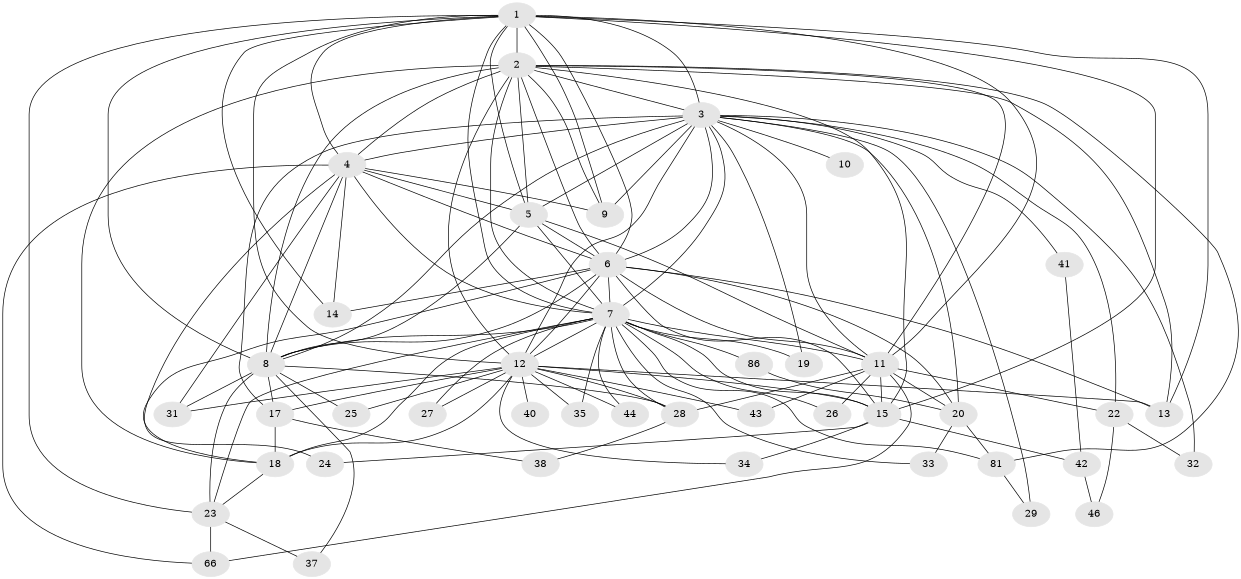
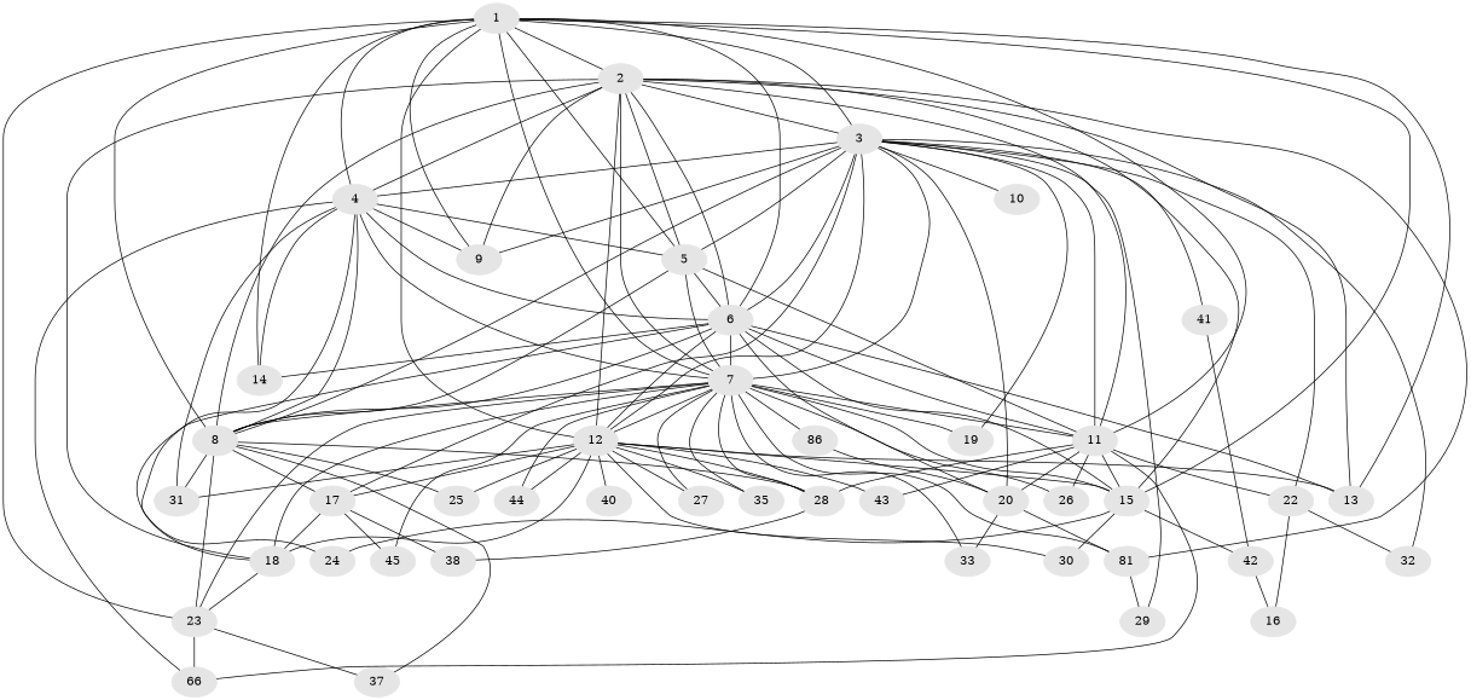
  graph {
    node [color=gray90 style=filled]
    edge [weight=1.0]
    1
    2
    3
    4
    5
    6
    7
    8
    9
    11
    12
    13
    14
    15
    23
    18
    n17 [label=81]
    10
    17
    19
    20
    22
    29
    32
    41
    24
    31
    n28 [label=66]
    n29 [label=86]
    26
    27
    28
    33
    35
    44
+   45
    25
    37
    43
-   34
+   34 [label=30]
    40
    42
    38
-   46
+   46 [label=16]
    1 -- 2 [weight=3.0]
    1 -- 3 [weight=2.0]
    1 -- 4
    1 -- 5
    1 -- 6
    1 -- 7
    1 -- 8 [weight=2.0]
    1 -- 9
    1 -- 11 [weight=4.0]
    1 -- 12 [weight=3.0]
    1 -- 13
    1 -- 14
    1 -- 15
    1 -- 23 [weight=3.0]
    2 -- 3 [weight=4.0]
    2 -- 4 [weight=2.0]
    2 -- 5 [weight=3.0]
    2 -- 6 [weight=3.0]
    2 -- 7 [weight=2.0]
    2 -- 8 [weight=3.0]
    2 -- 9 [weight=3.0]
    2 -- 11 [weight=2.0]
    2 -- 12 [weight=3.0]
    2 -- 13
    2 -- 15
    2 -- 18
    2 -- n17
    3 -- 4 [weight=3.0]
    3 -- 5 [weight=2.0]
    3 -- 6 [weight=2.0]
    3 -- 7 [weight=3.0]
    3 -- 8 [weight=2.0]
    3 -- 9
    3 -- 11 [weight=2.0]
    3 -- 12 [weight=2.0]
    3 -- 10
    3 -- 17 [weight=2.0]
    3 -- 19
    3 -- 20
    3 -- 22
    3 -- 29
    3 -- 32
    3 -- 41
    4 -- 5
    4 -- 6
    4 -- 7
    4 -- 8
    4 -- 9
    4 -- 14
    4 -- 24
    4 -- 31
    4 -- n28
    5 -- 6
    5 -- 7
    5 -- 8
    5 -- 11 [weight=12.0]
    6 -- 7 [weight=3.0]
    6 -- 8
    6 -- 11
    6 -- 12 [weight=16.0]
    6 -- 13
    6 -- 14
    6 -- 15
    6 -- 18
    6 -- 20
    7 -- 8
    7 -- 11
    7 -- 12 [weight=3.0]
    7 -- 15
    7 -- 23
    7 -- 18
    7 -- n17
    7 -- 19 [weight=2.0]
    7 -- n29
    7 -- 26
    7 -- 27
    7 -- 28
    7 -- 33
    7 -- 35
    7 -- 44
+   7 -- 45
    8 -- 23
    8 -- 17 [weight=2.0]
    8 -- 31
    8 -- 28
    8 -- 25
    8 -- 37
    11 -- 15
    11 -- 20
    11 -- 22
    11 -- n28
    11 -- 26
    11 -- 28
    11 -- 43
    12 -- 13
    12 -- 15
    12 -- 18
    12 -- 17
    12 -- 31 [weight=2.0]
    12 -- 27 [weight=2.0]
    12 -- 28
    12 -- 35
    12 -- 44
    12 -- 25
    12 -- 43
    12 -- 34
    12 -- 40 [weight=2.0]
    15 -- 24
    15 -- 34
    15 -- 42
    23 -- n28
    23 -- 37
    18 -- 23
    n17 -- 29
    17 -- 18
+   17 -- 45
    17 -- 38
    20 -- n17
    20 -- 33
    22 -- 32
    22 -- 46
    41 -- 42
    n29 -- 20
    28 -- 38
    42 -- 46
  }
